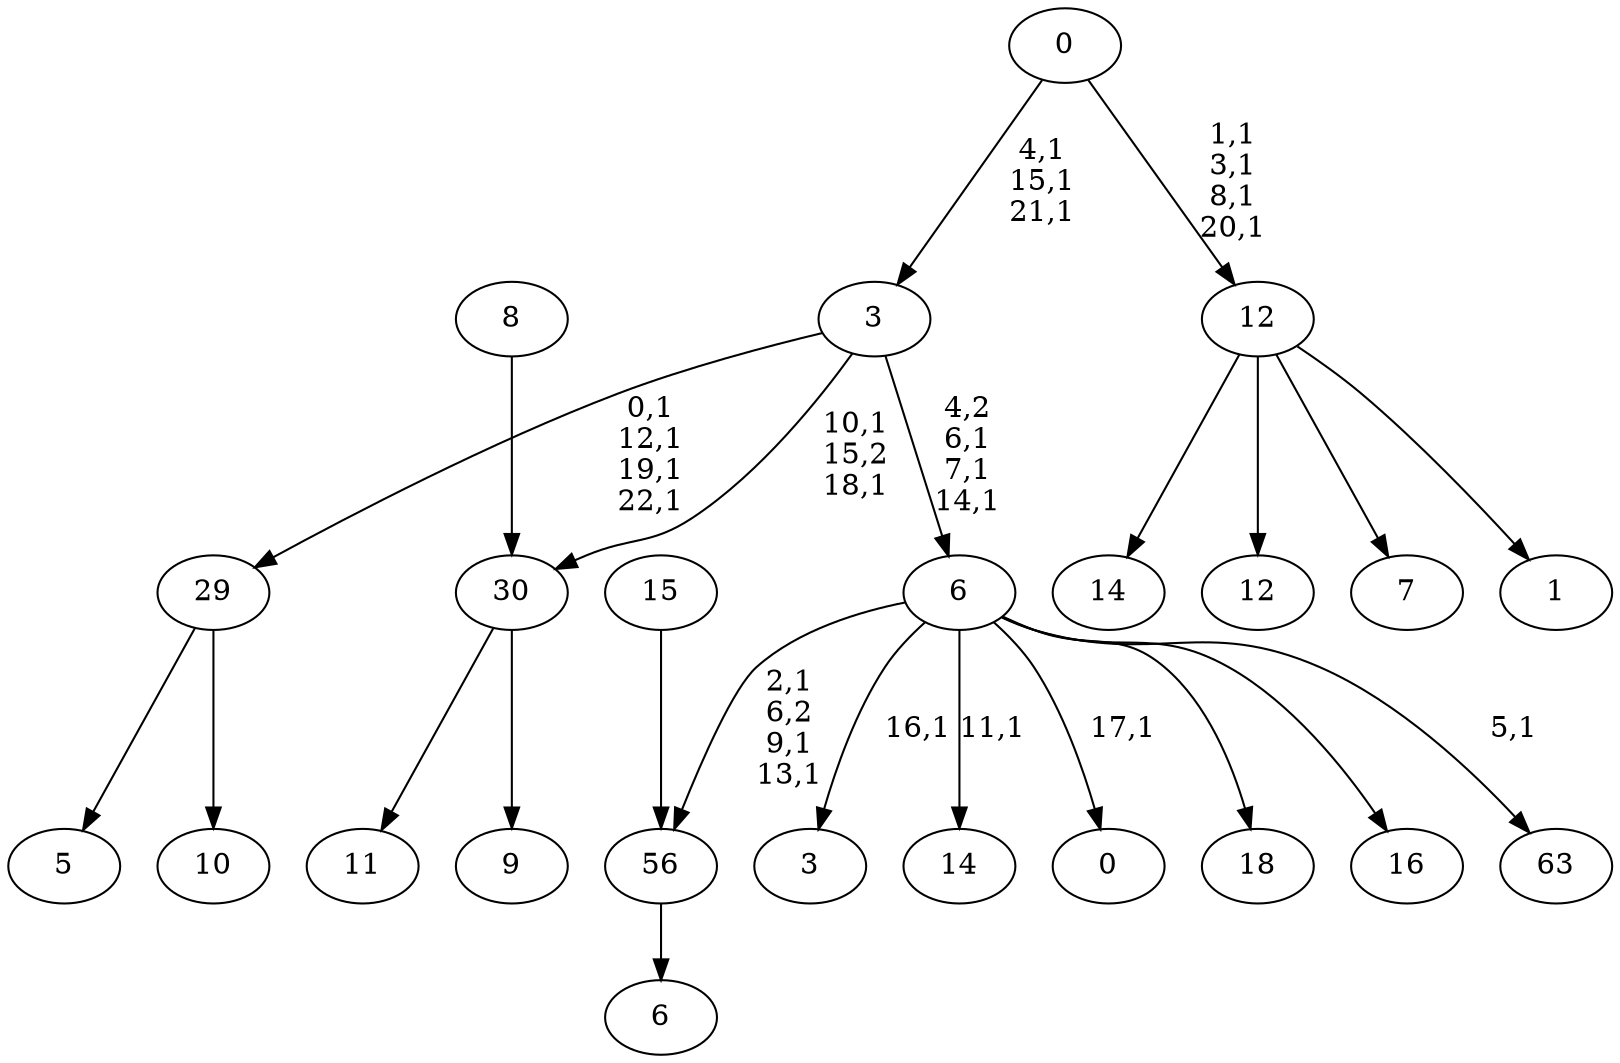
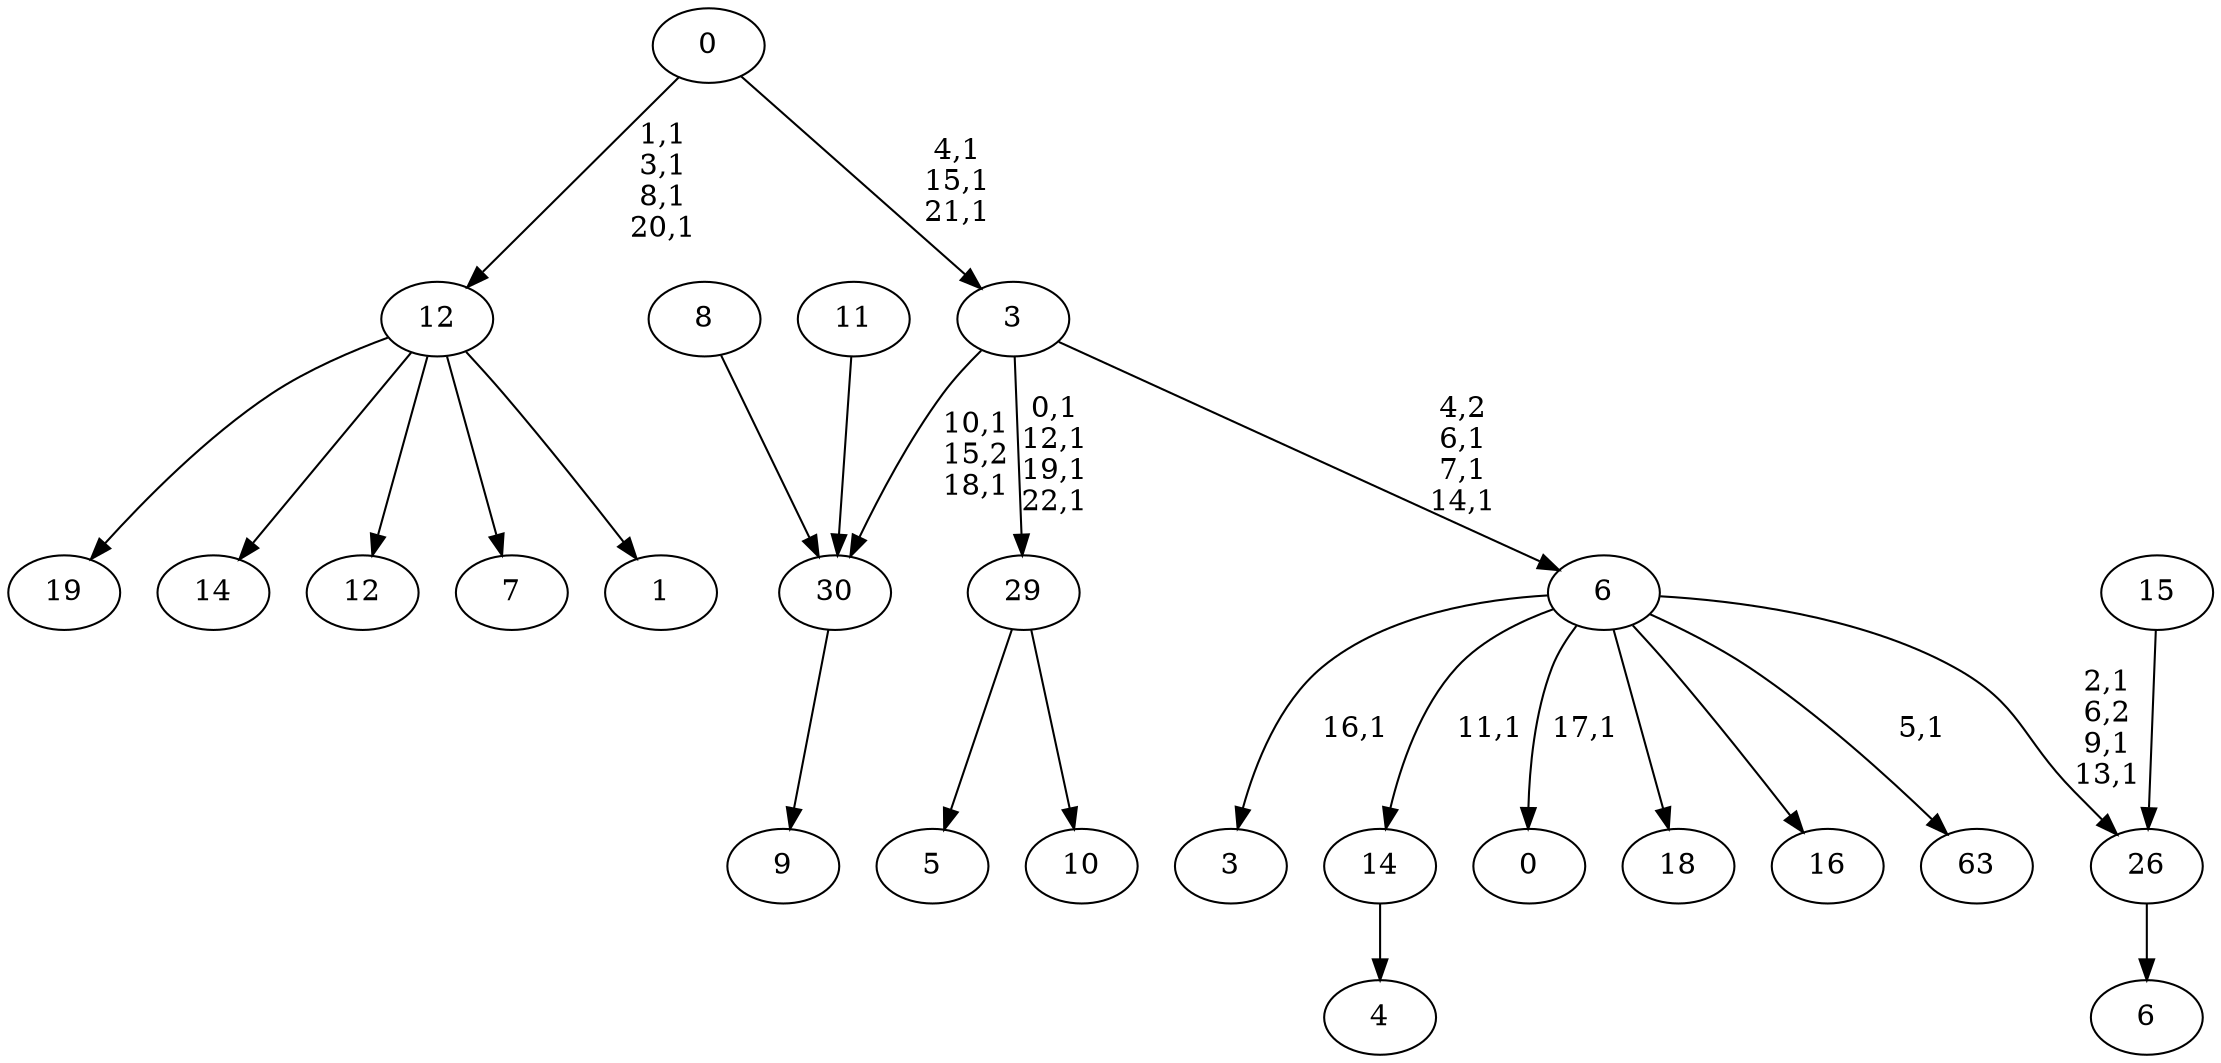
  digraph {
+   n1 [label=19]
    n2 [label=18]
    n3 [label=16]
    n4 [label=15]
-   26 [label=56]
+   26
    n6 [label=14]
    n7 [label=63]
    n8 [label=12]
    n9 [label=11]
    n10 [label=10]
    n11 [label=9]
    n12 [label=8]
    30
    n14 [label=7]
    n15 [label=6]
    n16 [label=5]
    n17 [label=29]
+   n18 [label=4]
    n19 [label=3]
    14
    n21 [label=1]
    12
    n23 [label=0]
    6
    3
    0
    n4 -> 26
    26 -> n15
    n12 -> 30
-   30 -> n9
+   n9 -> 30
    30 -> n11
    n17 -> n10
    n17 -> n16
+   14 -> n18
+   12 -> n1
    12 -> n6
    12 -> n8
    12 -> n14
    12 -> n21
    6 -> n2
    6 -> n3
    6 -> 26 [label="2,1\n6,2\n9,1\n13,1"]
    6 -> n7 [label="5,1"]
    6 -> n19 [label="16,1"]
    6 -> 14 [label="11,1"]
    6 -> n23 [label="17,1"]
    3 -> 30 [label="10,1\n15,2\n18,1"]
    3 -> n17 [label="0,1\n12,1\n19,1\n22,1"]
    3 -> 6 [label="4,2\n6,1\n7,1\n14,1"]
    0 -> 12 [label="1,1\n3,1\n8,1\n20,1"]
    0 -> 3 [label="4,1\n15,1\n21,1"]
  }
